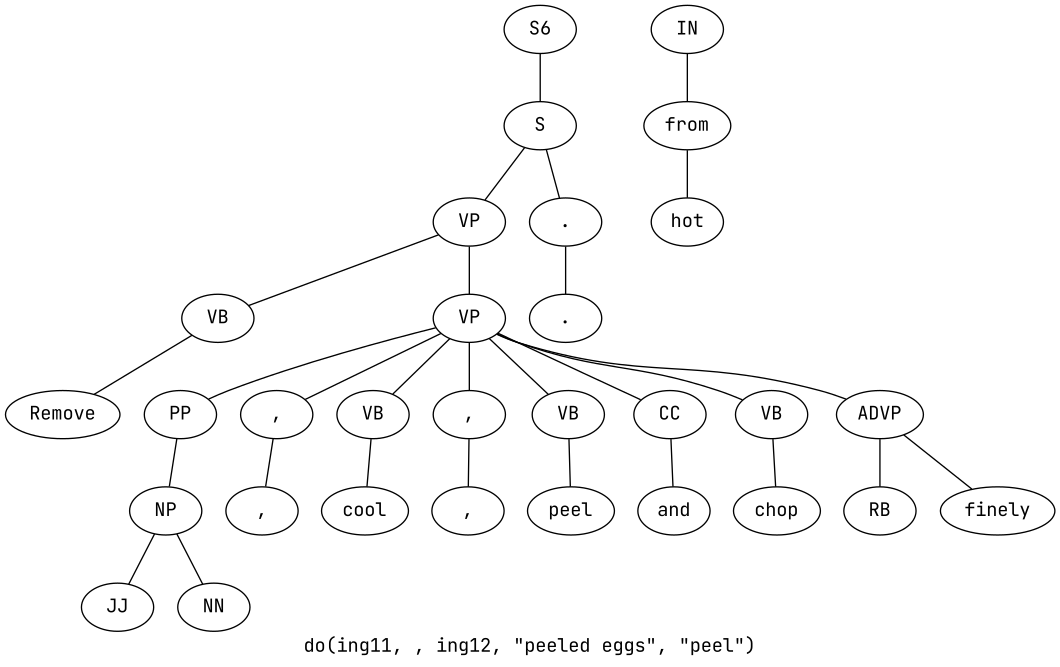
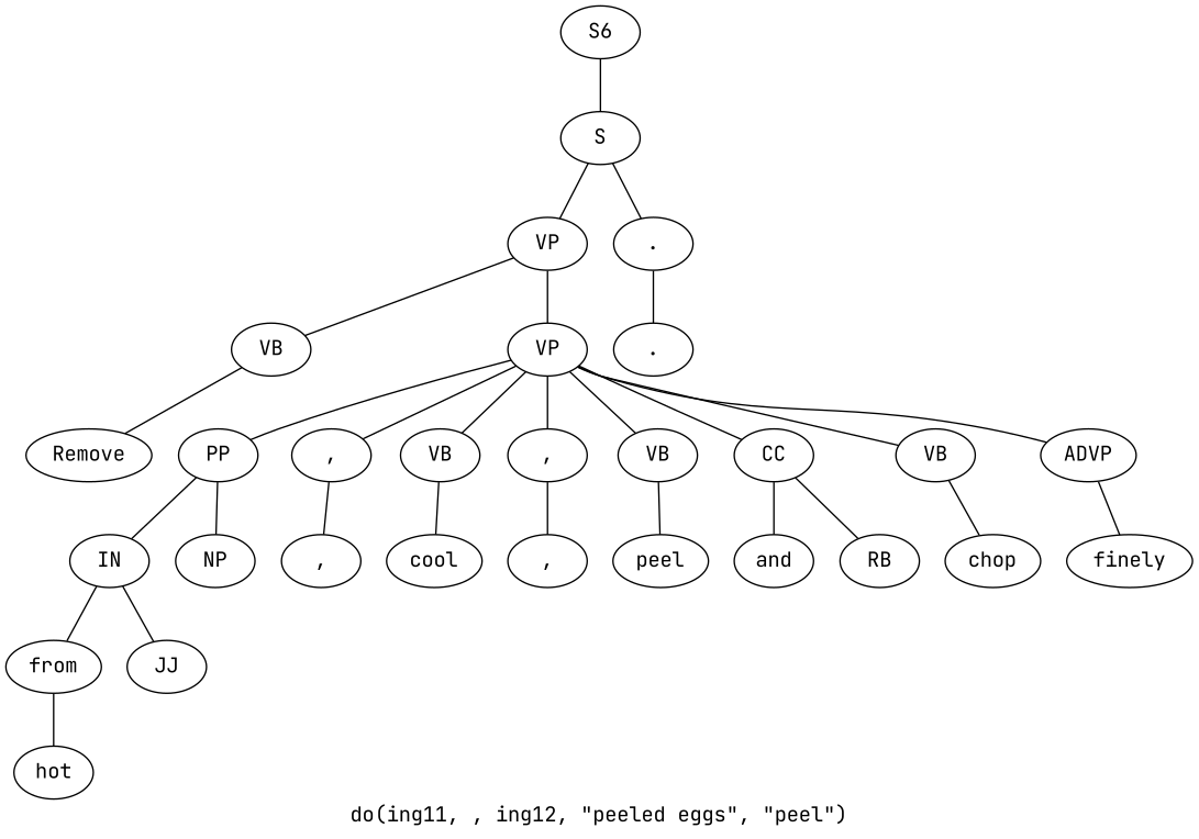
  graph {
    fontname="JetBrains Mono"
    label="do(ing11, , ing12, \"peeled eggs\", \"peel\")"
    node [fontname="JetBrains Mono"]
    edge [fontname="JetBrains Mono"]
    n1 [label=S6]
    n2 [label=S]
    n3 [label=VP]
    n4 [label="."]
    n5 [label=VB]
    n6 [label=VP]
    n7 [label="."]
    n8 [label=Remove]
    n9 [label=PP]
    n10 [label=","]
    n11 [label=VB]
    n12 [label=","]
    n13 [label=VB]
    n14 [label=CC]
    n15 [label=VB]
    n16 [label=ADVP]
    n17 [label=IN]
    n18 [label=NP]
    n19 [label=","]
    n20 [label=cool]
    n21 [label=","]
    n22 [label=peel]
    n23 [label=and]
    n24 [label=chop]
    n25 [label=RB]
    n26 [label=finely]
    n27 [label=from]
    n28 [label=JJ]
-   n29 [label=NN]
    n30 [label=hot]
    n1 -- n2
    n2 -- n3
    n2 -- n4
    n3 -- n5
    n3 -- n6
    n4 -- n7
    n5 -- n8
    n6 -- n9
    n6 -- n10
    n6 -- n11
    n6 -- n12
    n6 -- n13
    n6 -- n14
    n6 -- n15
    n6 -- n16
+   n9 -- n17
    n9 -- n18
    n10 -- n19
    n11 -- n20
    n12 -- n21
    n13 -- n22
    n14 -- n23
    n15 -- n24
-   n16 -- n25
+   n14 -- n25
    n16 -- n26
    n17 -- n27
-   n18 -- n28
-   n18 -- n29
+   n17 -- n28
    n27 -- n30
  }
